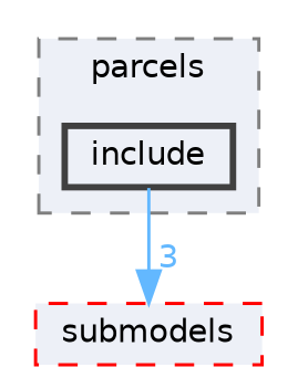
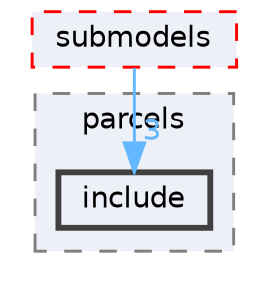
  digraph {
    compound=true
    node [fillcolor="#edf0f7" fontname=Helvetica fontsize=10 shape=box]
    n1 [color=grey25 height=0.2 label=include style="filled,bold" width=0.4]
    n2 [color=red height=0.2 label=submodels style="filled,dashed" width=0.4]
    subgraph cluster_1 {
      bgcolor="#edf0f7"
      fontname=Helvetica
      fontsize=10
      label=parcels
      pencolor=grey50
      style="filled,dashed"
      n1
    }
-   n1 -> n2 [color=steelblue1 fontcolor=steelblue1 fontname=Helvetica fontsize=10 headlabel=3 labeldistance=1.5 labelfontname=Helvetica labelfontsize=10]
+   n2 -> n1 [color=steelblue1 fontcolor=steelblue1 fontname=Helvetica fontsize=10 headlabel=3 labeldistance=1.5 labelfontname=Helvetica labelfontsize=10]
  }
